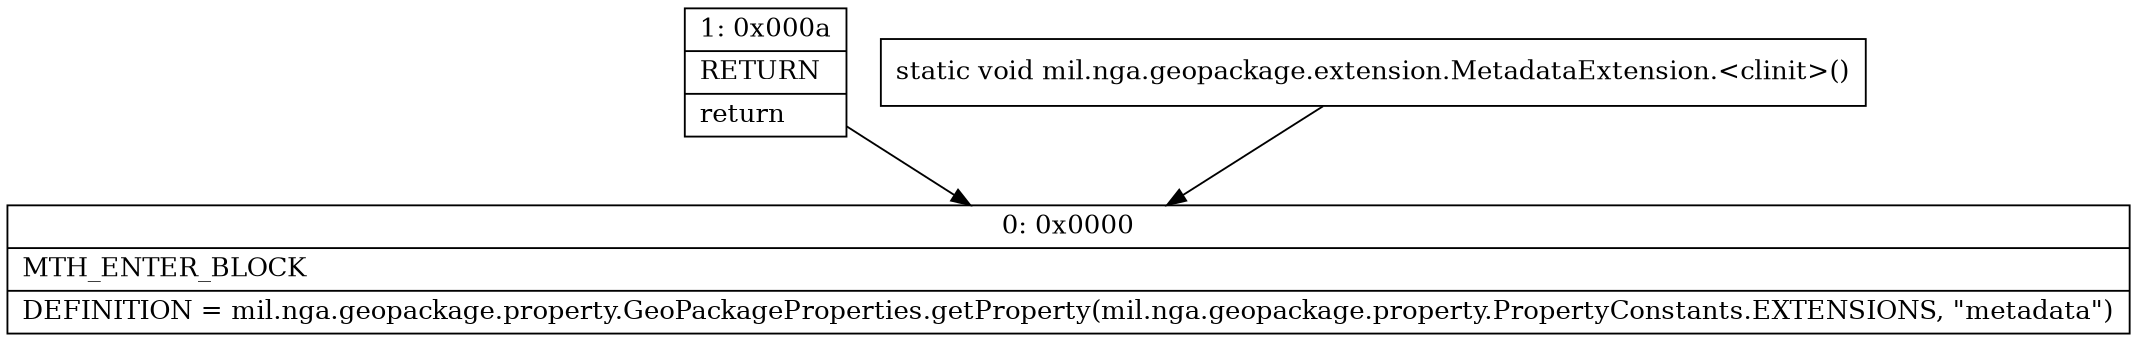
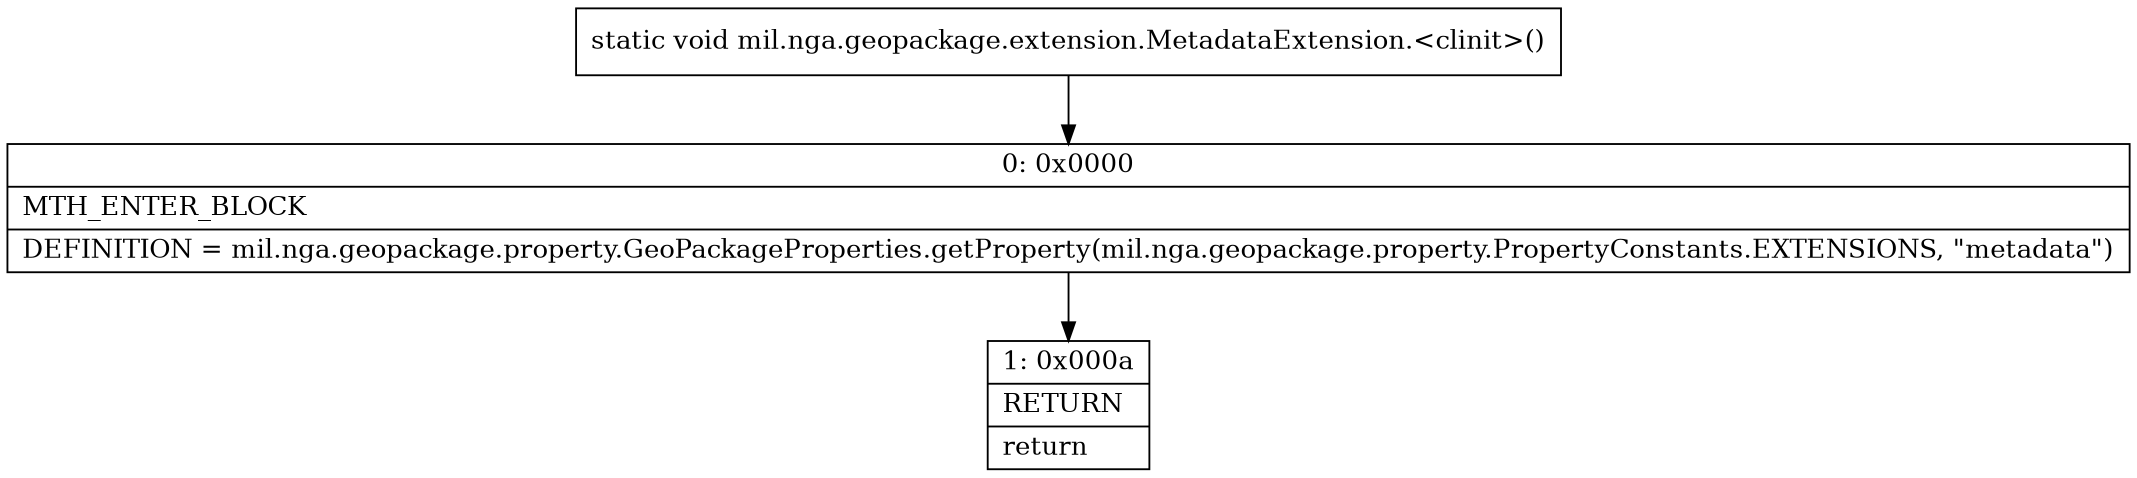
  digraph {
    node [shape=record]
    n1 [label="{0\:\ 0x0000|MTH_ENTER_BLOCK\l|DEFINITION = mil.nga.geopackage.property.GeoPackageProperties.getProperty(mil.nga.geopackage.property.PropertyConstants.EXTENSIONS, \"metadata\")\l}"]
    n2 [label="{1\:\ 0x000a|RETURN\l|return\l}"]
    n3 [label="{static void mil.nga.geopackage.extension.MetadataExtension.\<clinit\>() }"]
-   n2 -> n1
+   n1 -> n2
    n3 -> n1
  }
